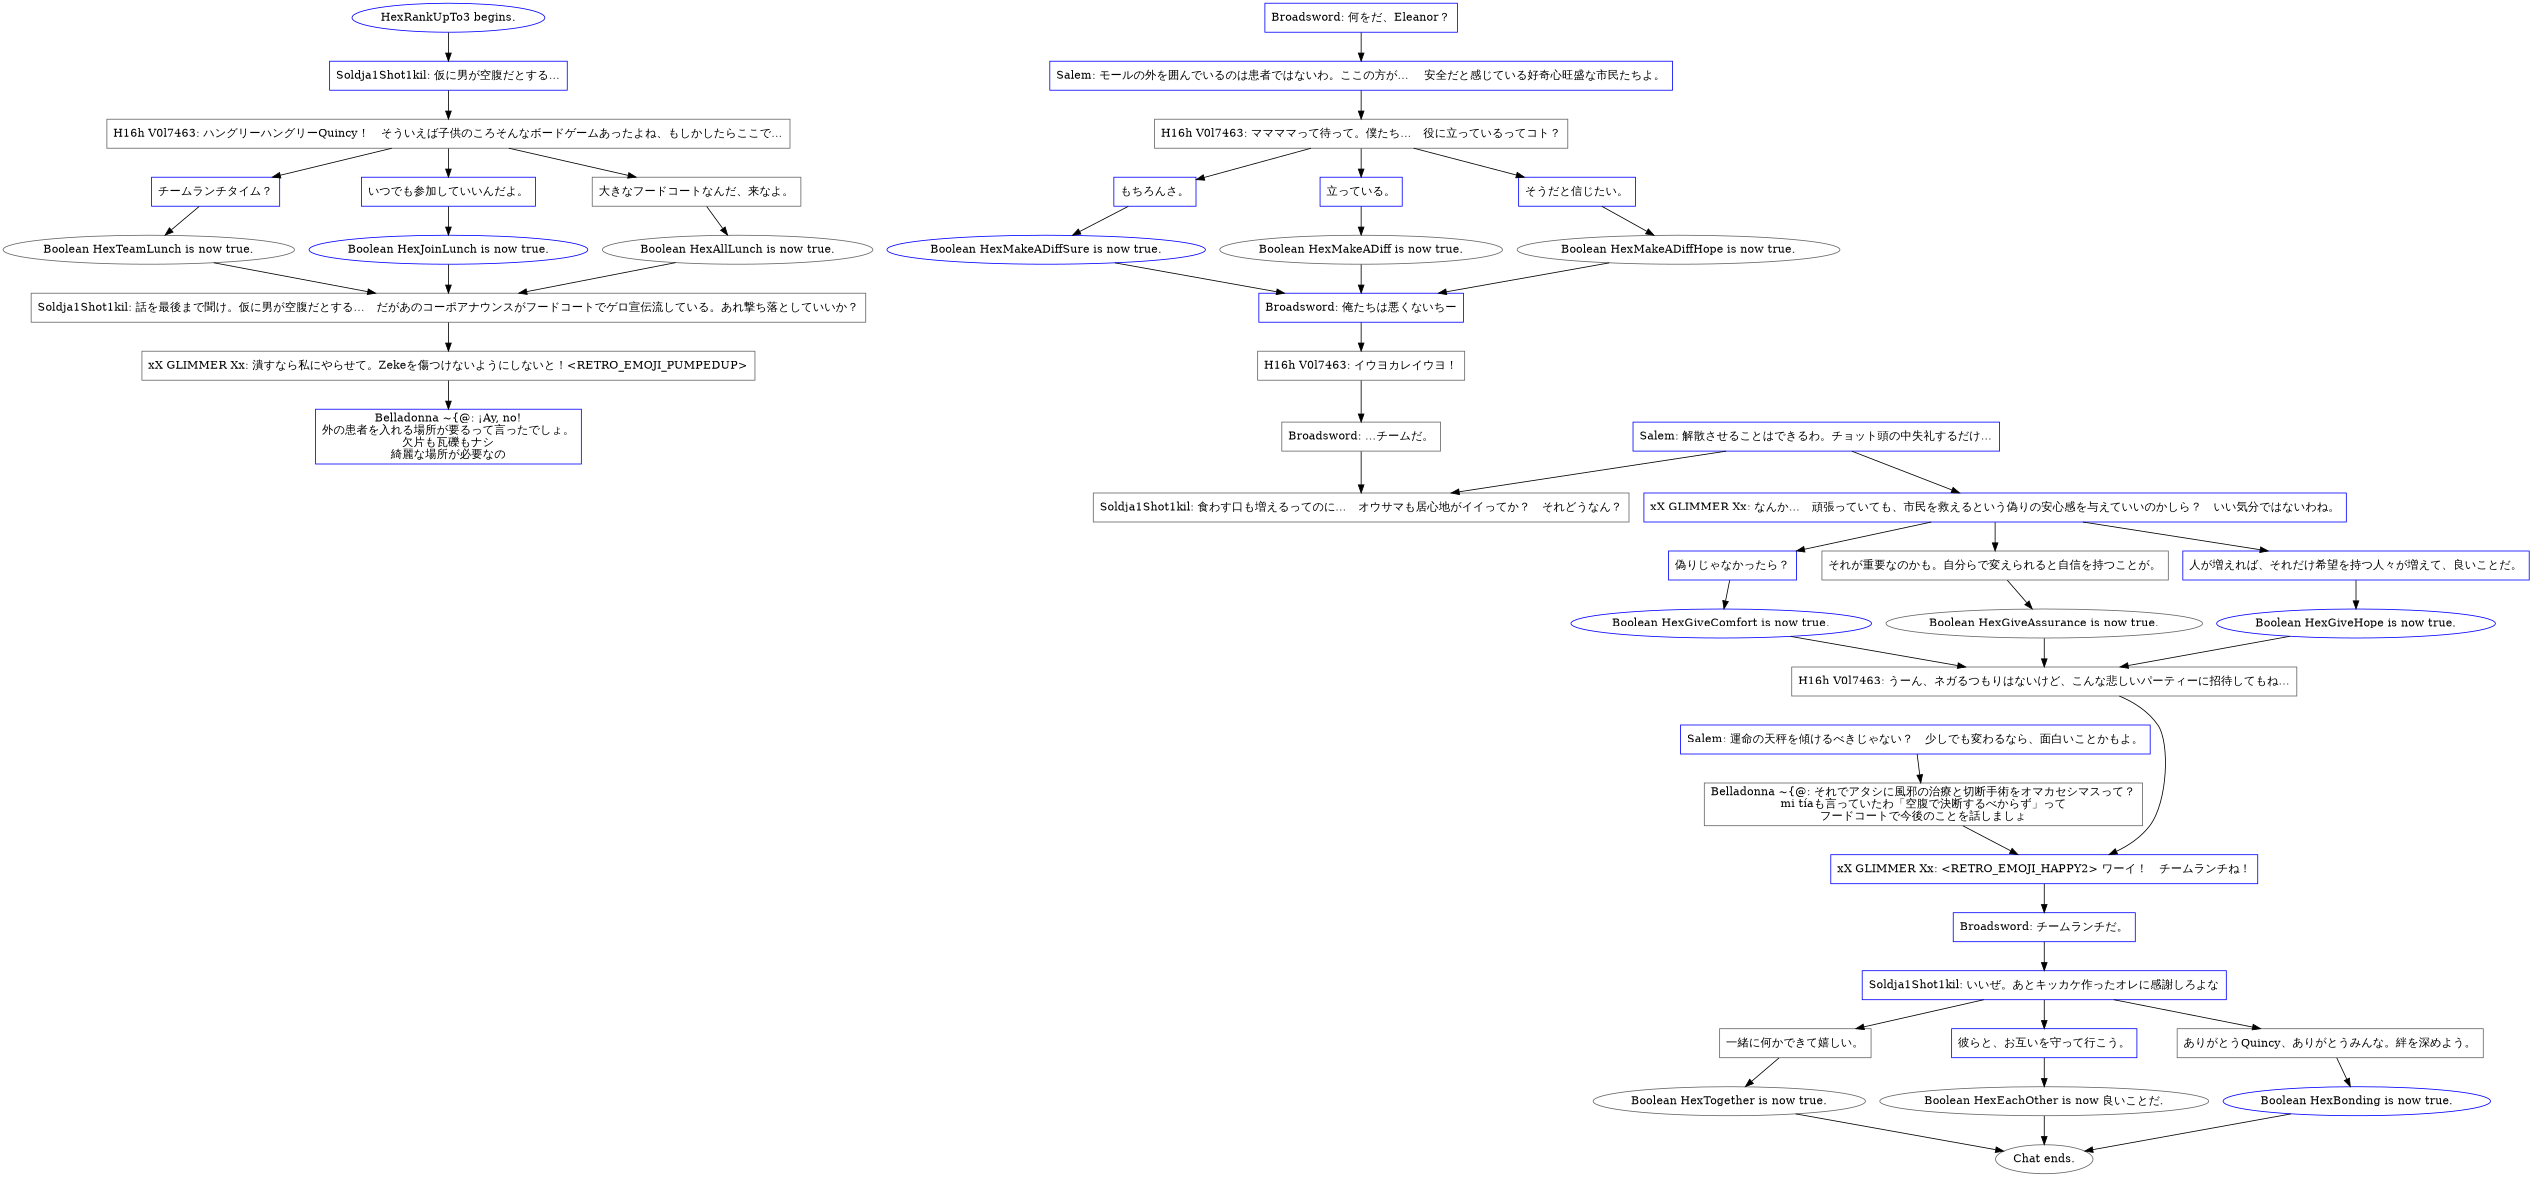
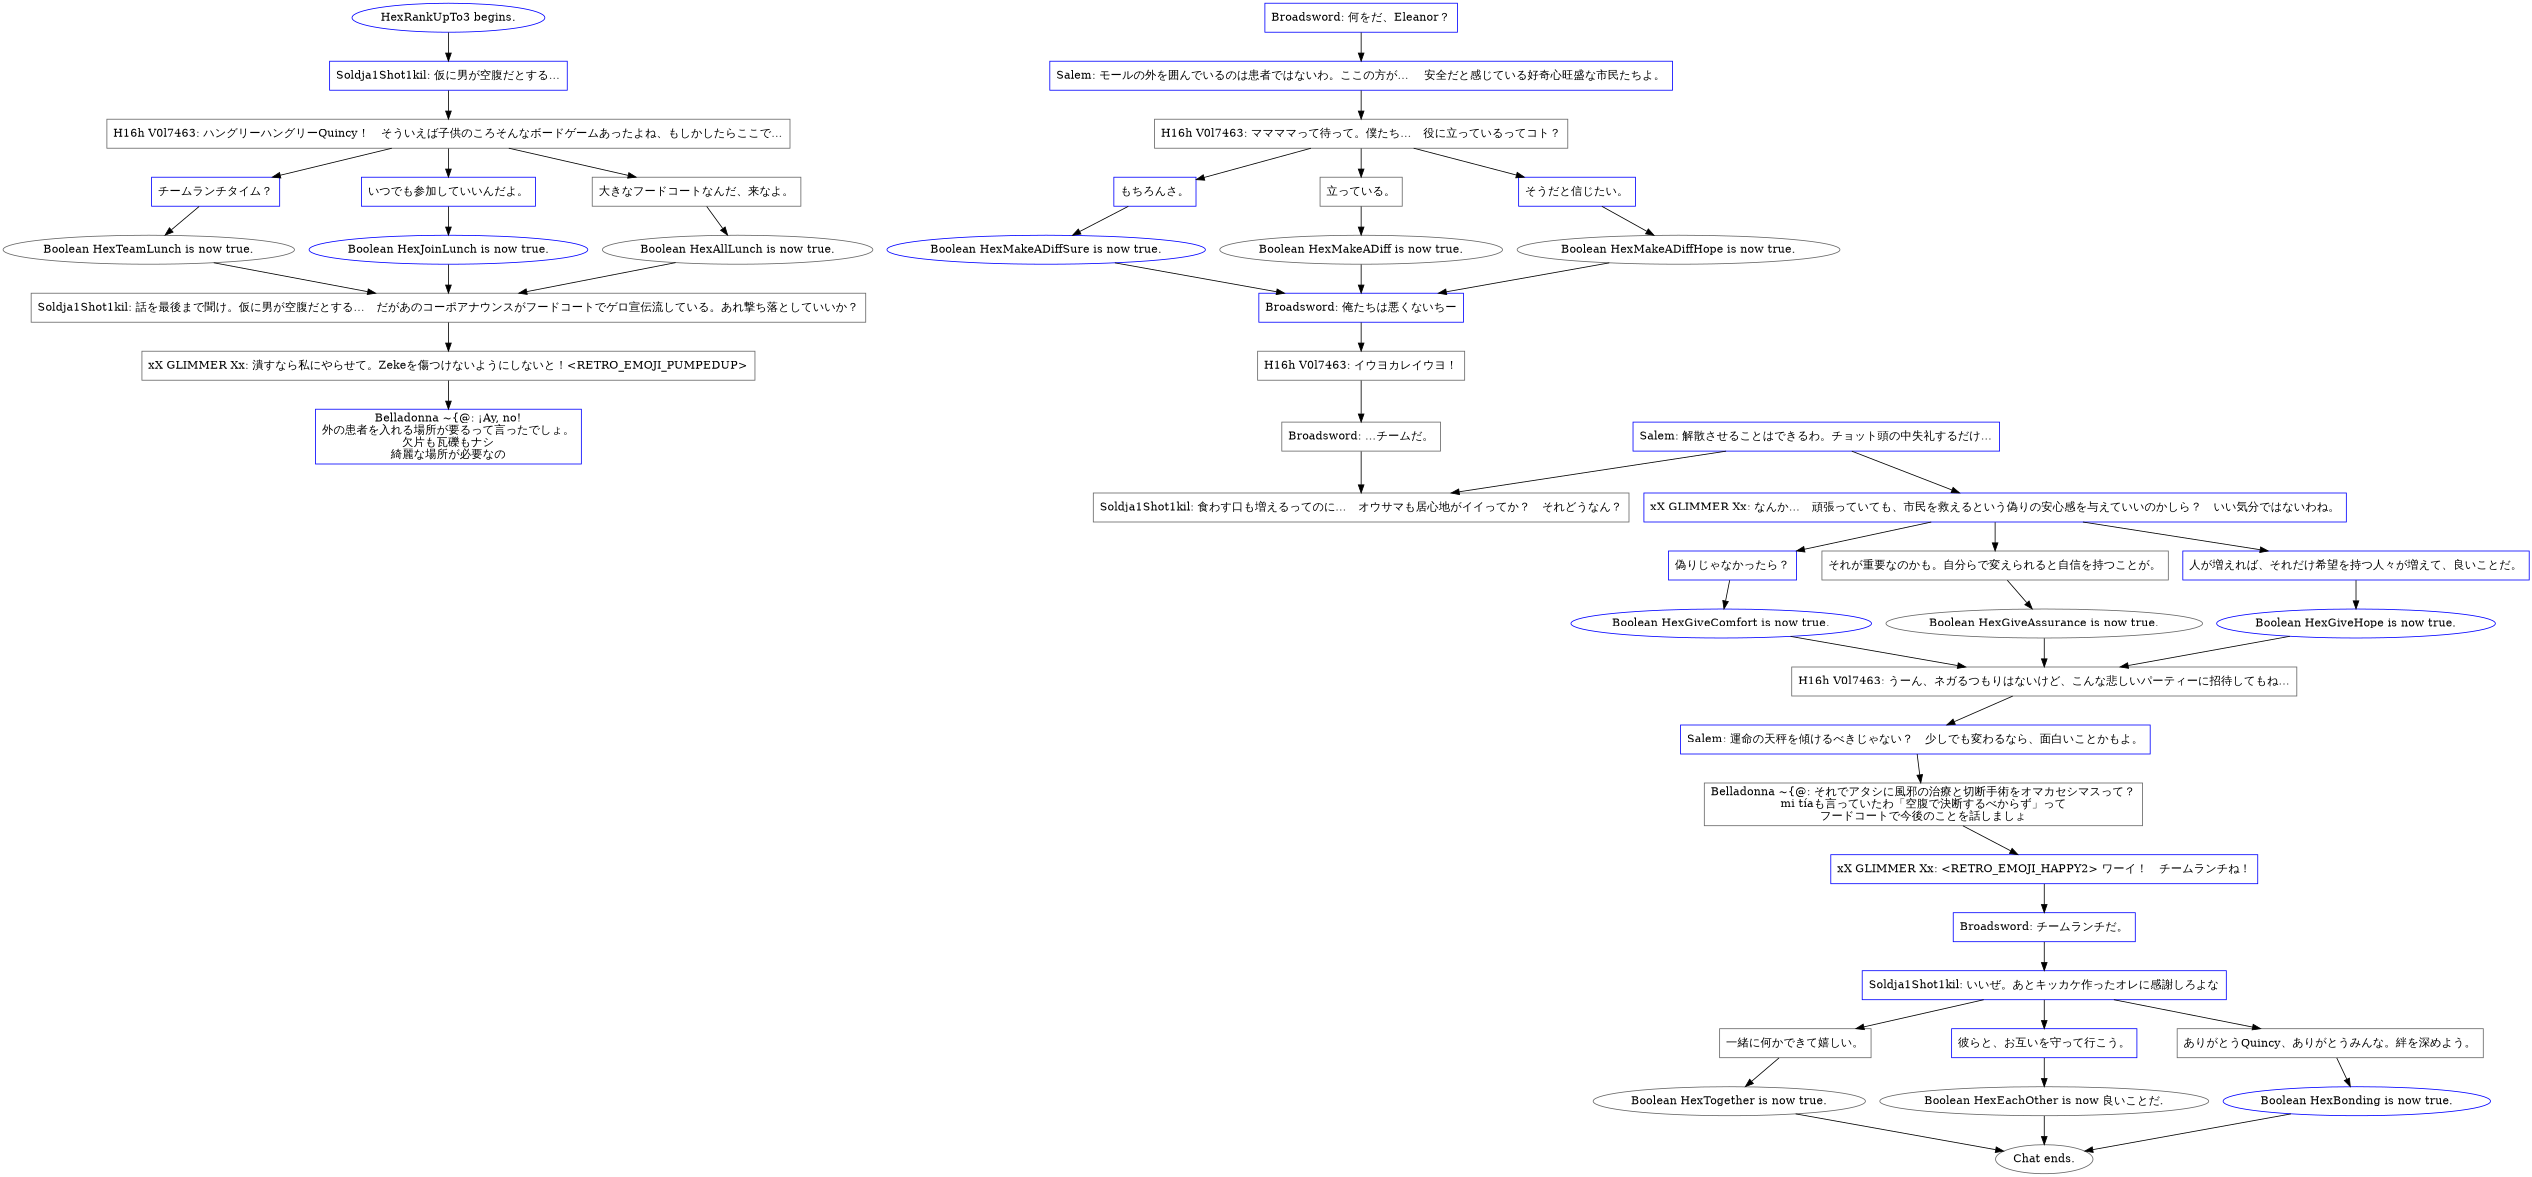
  digraph {
    node [color=blue shape=box]
    "HexRankUpTo3 begins." [shape=""]
    n2 [label="Soldja1Shot1kil: 仮に男が空腹だとする…"]
    n3 [color=gray40 label="H16h V0l7463: ハングリーハングリーQuincy！　そういえば子供のころそんなボードゲームあったよね、もしかしたらここで…"]
    n4 [label="チームランチタイム？"]
    n5 [label="いつでも参加していいんだよ。"]
    n6 [color=gray40 label="大きなフードコートなんだ、来なよ。"]
    n7 [color=gray40 label="Boolean HexTeamLunch is now true." shape=""]
    n8 [label="Boolean HexJoinLunch is now true." shape=""]
    n9 [color=gray40 label="Boolean HexAllLunch is now true." shape=""]
    n10 [color=gray40 label="Soldja1Shot1kil: 話を最後まで聞け。仮に男が空腹だとする…　だがあのコーポアナウンスがフードコートでゲロ宣伝流している。あれ撃ち落としていいか？"]
    n11 [color=gray40 label="xX GLIMMER Xx: 潰すなら私にやらせて。Zekeを傷つけないようにしないと！<RETRO_EMOJI_PUMPEDUP>"]
    n12 [label="Belladonna ~{@: ¡Ay, no!\n外の患者を入れる場所が要るって言ったでしょ。\n欠片も瓦礫もナシ\n綺麗な場所が必要なの"]
    n13 [label="Broadsword: 何をだ、Eleanor？"]
    n14 [label="Salem: モールの外を囲んでいるのは患者ではないわ。ここの方が… 　安全だと感じている好奇心旺盛な市民たちよ。"]
    n15 [color=gray40 label="H16h V0l7463: ママママって待って。僕たち…　役に立っているってコト？"]
    n16 [label="もちろんさ。"]
-   n17 [label="立っている。"]
+   n17 [color=gray40 label="立っている。"]
    n18 [label="そうだと信じたい。"]
    n19 [label="Boolean HexMakeADiffSure is now true." shape=""]
    n20 [color=gray40 label="Boolean HexMakeADiff is now true." shape=""]
    n21 [color=gray40 label="Boolean HexMakeADiffHope is now true." shape=""]
    n22 [label="Broadsword: 俺たちは悪くないちー"]
    n23 [color=gray40 label="H16h V0l7463: イウヨカレイウヨ！"]
    n24 [color=gray40 label="Broadsword: …チームだ。"]
    n25 [color=gray40 label="Soldja1Shot1kil: 食わす口も増えるってのに…　オウサマも居心地がイイってか？　それどうなん？"]
    n26 [label="Salem: 解散させることはできるわ。チョット頭の中失礼するだけ…"]
    n27 [label="xX GLIMMER Xx: なんか…　頑張っていても、市民を救えるという偽りの安心感を与えていいのかしら？　いい気分ではないわね。"]
    n28 [label="偽りじゃなかったら？"]
    n29 [color=gray40 label="それが重要なのかも。自分らで変えられると自信を持つことが。"]
    n30 [label="人が増えれば、それだけ希望を持つ人々が増えて、良いことだ。"]
    n31 [label="Boolean HexGiveComfort is now true." shape=""]
    n32 [color=gray40 label="Boolean HexGiveAssurance is now true." shape=""]
    n33 [label="Boolean HexGiveHope is now true." shape=""]
    n34 [color=gray40 label="H16h V0l7463: うーん、ネガるつもりはないけど、こんな悲しいパーティーに招待してもね…"]
    n35 [label="Salem: 運命の天秤を傾けるべきじゃない？　少しでも変わるなら、面白いことかもよ。"]
    n36 [color=gray40 label="Belladonna ~{@: それでアタシに風邪の治療と切断手術をオマカセシマスって？\nmi tíaも言っていたわ「空腹で決断するべからず」って\nフードコートで今後のことを話しましょ"]
    n37 [label="xX GLIMMER Xx: <RETRO_EMOJI_HAPPY2> ワーイ！　チームランチね！"]
    n38 [label="Broadsword: チームランチだ。"]
    n39 [label="Soldja1Shot1kil: いいぜ。あとキッカケ作ったオレに感謝しろよな"]
    n40 [color=gray40 label="一緒に何かできて嬉しい。"]
    n41 [label="彼らと、お互いを守って行こう。"]
    n42 [color=gray40 label="ありがとうQuincy、ありがとうみんな。絆を深めよう。"]
    n43 [color=gray40 label="Boolean HexTogether is now true." shape=""]
    n44 [color=gray40 label="Boolean HexEachOther is now 良いことだ." shape=""]
    n45 [label="Boolean HexBonding is now true." shape=""]
    "Chat ends." [color=gray40 shape=""]
    "HexRankUpTo3 begins." -> n2
    n2 -> n3
    n3 -> n4
    n3 -> n5
    n3 -> n6
    n4 -> n7
    n5 -> n8
    n6 -> n9
    n7 -> n10
    n8 -> n10
    n9 -> n10
    n10 -> n11
    n11 -> n12
    n13 -> n14
    n14 -> n15
    n15 -> n16
    n15 -> n17
    n15 -> n18
    n16 -> n19
    n17 -> n20
    n18 -> n21
    n19 -> n22
    n20 -> n22
    n21 -> n22
    n22 -> n23
    n23 -> n24
    n24 -> n25
    n26 -> n25
    n26 -> n27
    n27 -> n28
    n27 -> n29
    n27 -> n30
    n28 -> n31
    n29 -> n32
    n30 -> n33
    n31 -> n34
    n32 -> n34
    n33 -> n34
-   n34 -> n37
+   n34 -> n35
    n35 -> n36
    n36 -> n37
    n37 -> n38
    n38 -> n39
    n39 -> n40
    n39 -> n41
    n39 -> n42
    n40 -> n43
    n41 -> n44
    n42 -> n45
    n43 -> "Chat ends."
    n44 -> "Chat ends."
    n45 -> "Chat ends."
  }
